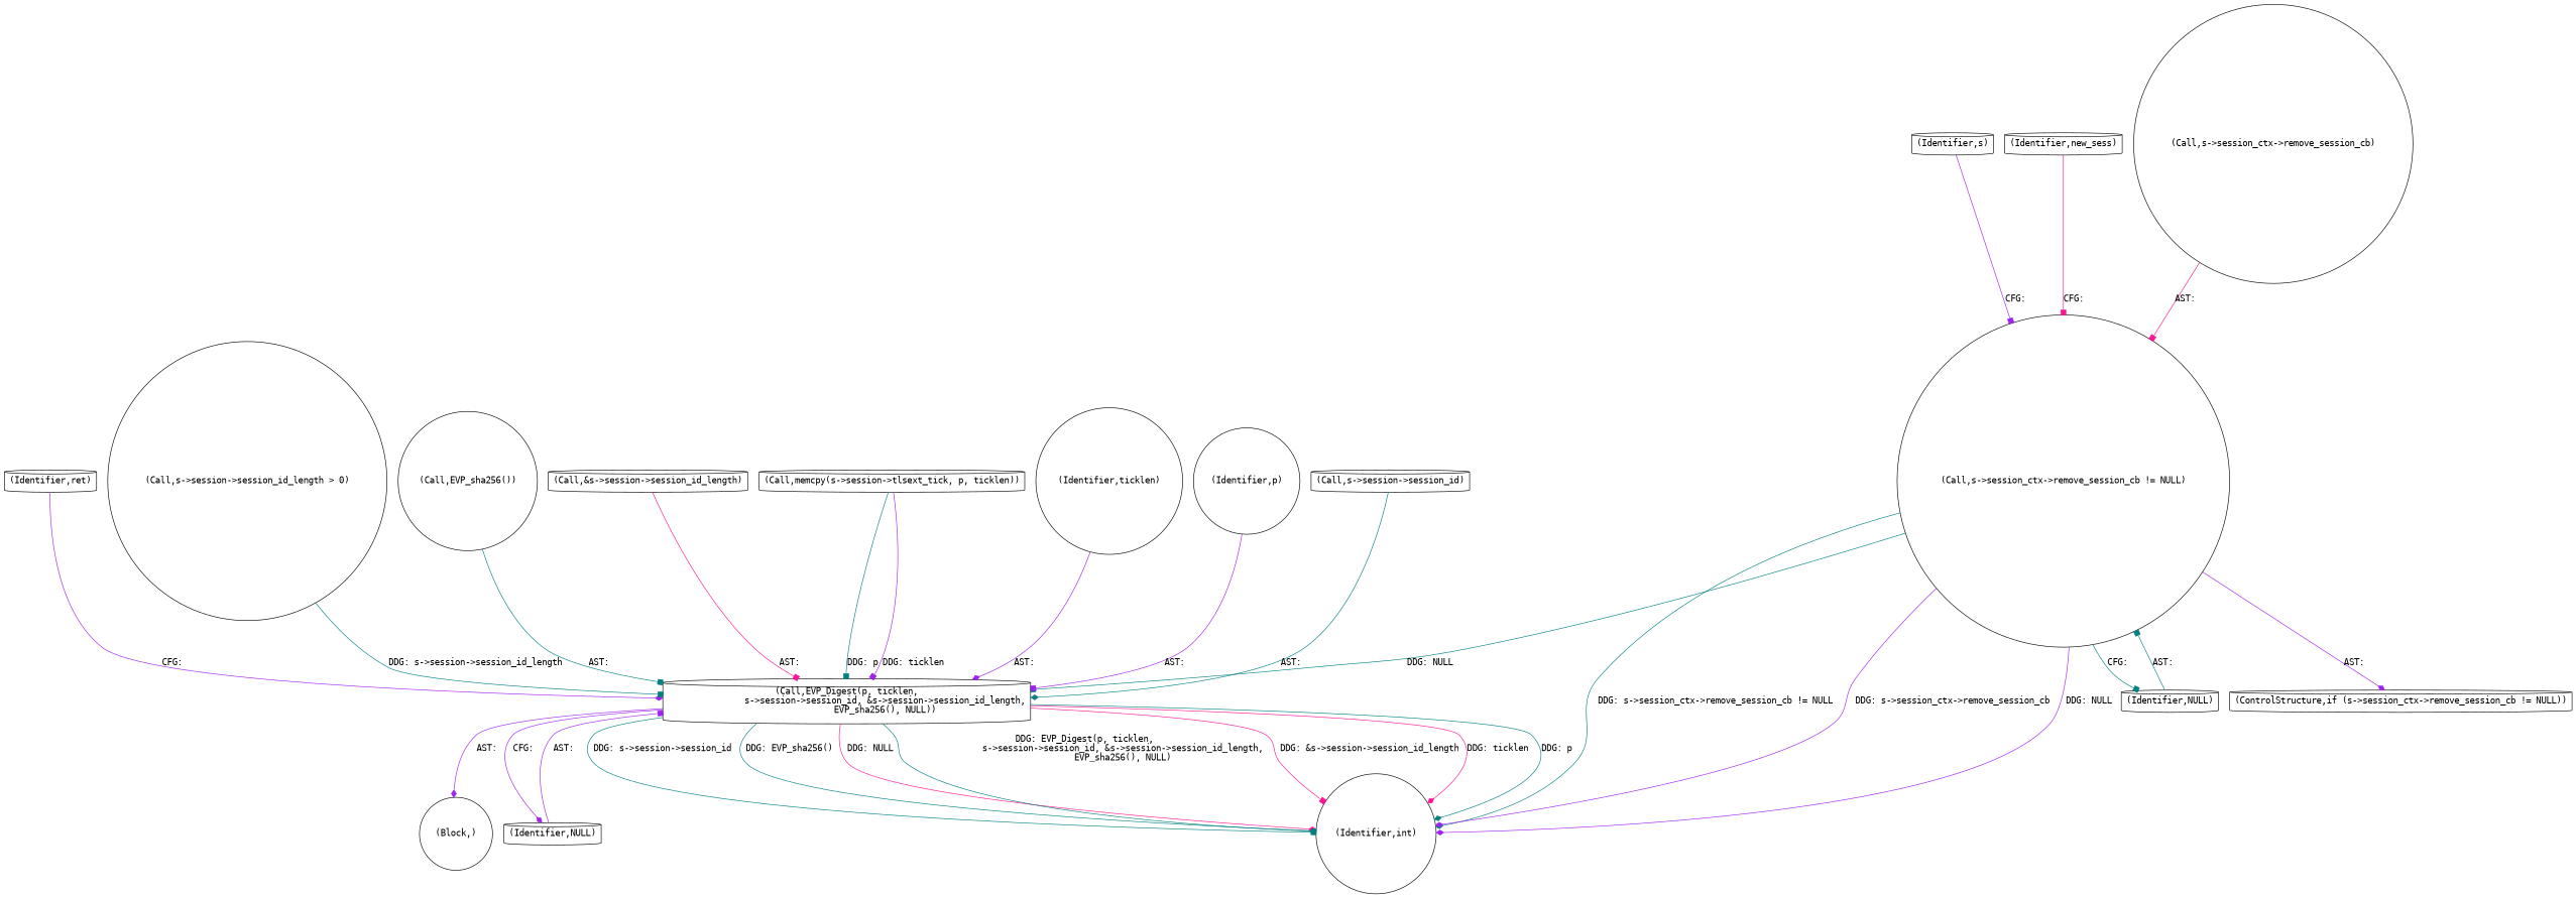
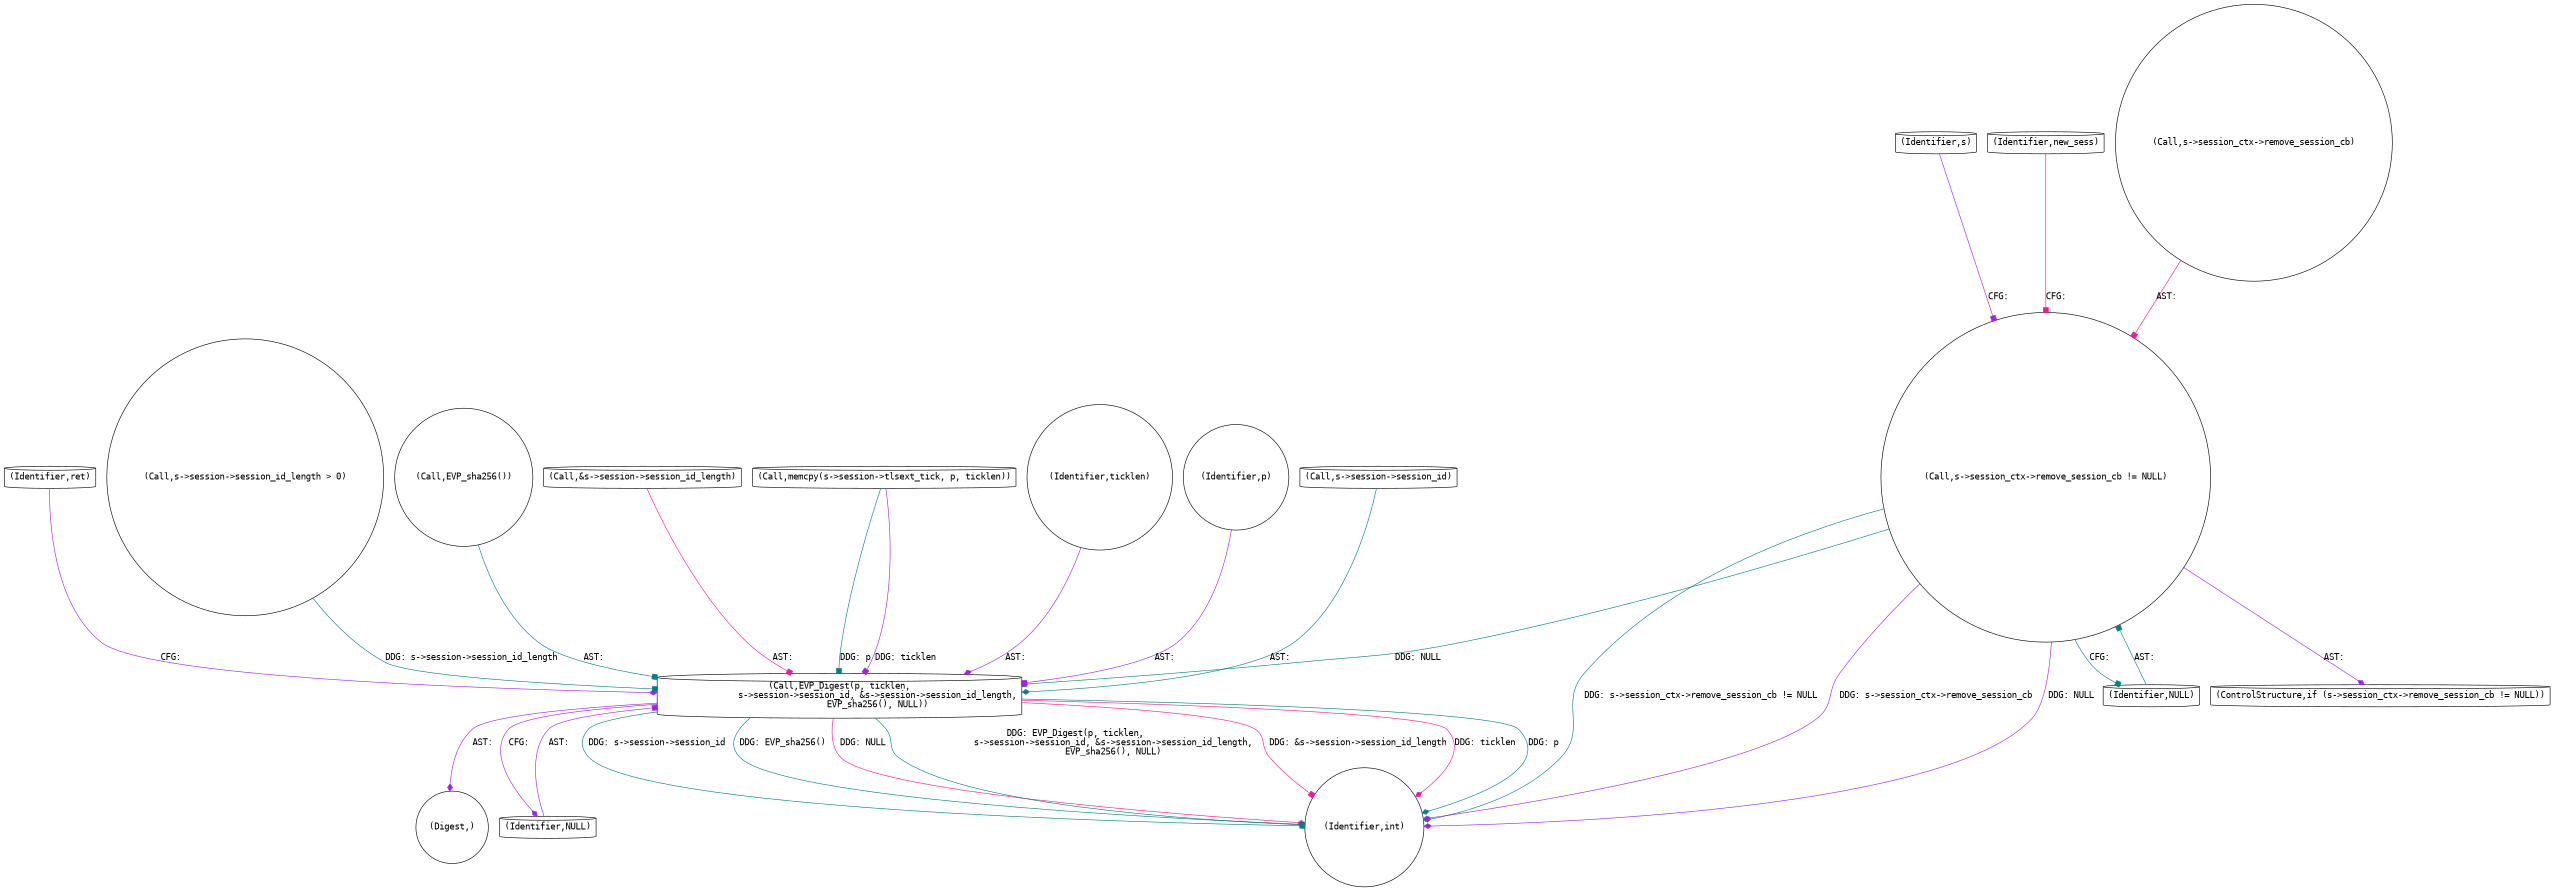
  digraph {
    fontname="DejaVu Sans Mono"
    node [fontname="DejaVu Sans Mono" shape=cylinder]
    edge [arrowhead=box color=teal fontname="DejaVu Sans Mono"]
    n1 [label="(Call,s->session_ctx->remove_session_cb != NULL)" shape=circle]
    n2 [label="(Call,EVP_Digest(p, ticklen,\n               s->session->session_id, &s->session->session_id_length,\n               EVP_sha256(), NULL))"]
    n3 [label="(ControlStructure,if (s->session_ctx->remove_session_cb != NULL))"]
    n4 [label="(Identifier,int)" shape=circle]
    n5 [label="(Identifier,NULL)"]
-   n6 [label="(Block,)" shape=circle]
+   n6 [label="(Digest,)" shape=circle]
    n7 [label="(Identifier,NULL)"]
    n8 [label="(Identifier,ret)"]
    n9 [label="(Call,s->session->session_id_length > 0)" shape=circle]
    n10 [label="(Call,EVP_sha256())" shape=circle]
    n11 [label="(Call,&s->session->session_id_length)"]
    n12 [label="(Call,memcpy(s->session->tlsext_tick, p, ticklen))"]
    n13 [label="(Identifier,s)"]
    n14 [label="(Identifier,ticklen)" shape=circle]
    n15 [label="(Identifier,new_sess)"]
    n16 [label="(Call,s->session_ctx->remove_session_cb)" shape=circle]
    n17 [label="(Identifier,p)" shape=circle]
    n18 [label="(Call,s->session->session_id)"]
    n1 -> n2 [label="DDG: NULL"]
    n1 -> n3 [arrowhead=diamond color=purple label="AST: "]
    n1 -> n4 [arrowhead=diamond label="DDG: s->session_ctx->remove_session_cb != NULL"]
    n1 -> n4 [arrowhead=diamond color=purple label="DDG: s->session_ctx->remove_session_cb"]
    n1 -> n4 [arrowhead=diamond color=purple label="DDG: NULL"]
    n1 -> n5 [label="CFG: "]
    n2 -> n4 [color=deeppink label="DDG: &s->session->session_id_length"]
    n2 -> n4 [arrowhead=diamond color=deeppink label="DDG: ticklen"]
    n2 -> n4 [arrowhead=diamond label="DDG: p"]
    n2 -> n4 [label="DDG: s->session->session_id"]
    n2 -> n4 [arrowhead=diamond label="DDG: EVP_sha256()"]
    n2 -> n4 [arrowhead=diamond color=deeppink label="DDG: NULL"]
    n2 -> n4 [label="DDG: EVP_Digest(p, ticklen,\n               s->session->session_id, &s->session->session_id_length,\n               EVP_sha256(), NULL)"]
    n2 -> n6 [arrowhead=diamond color=purple label="AST: "]
    n2 -> n7 [arrowhead=diamond color=purple label="CFG: "]
    n5 -> n1 [label="AST: "]
    n7 -> n2 [color=purple label="AST: "]
    n8 -> n2 [arrowhead=diamond color=purple label="CFG: "]
    n9 -> n2 [label="DDG: s->session->session_id_length"]
    n10 -> n2 [label="AST: "]
    n11 -> n2 [color=deeppink label="AST: "]
    n12 -> n2 [label="DDG: p"]
    n12 -> n2 [color=purple label="DDG: ticklen"]
    n13 -> n1 [color=purple label="CFG: "]
    n14 -> n2 [arrowhead=diamond color=purple label="AST: "]
    n15 -> n1 [color=deeppink label="CFG: "]
    n16 -> n1 [color=deeppink label="AST: "]
    n17 -> n2 [color=purple label="AST: "]
    n18 -> n2 [arrowhead=diamond label="AST: "]
  }
